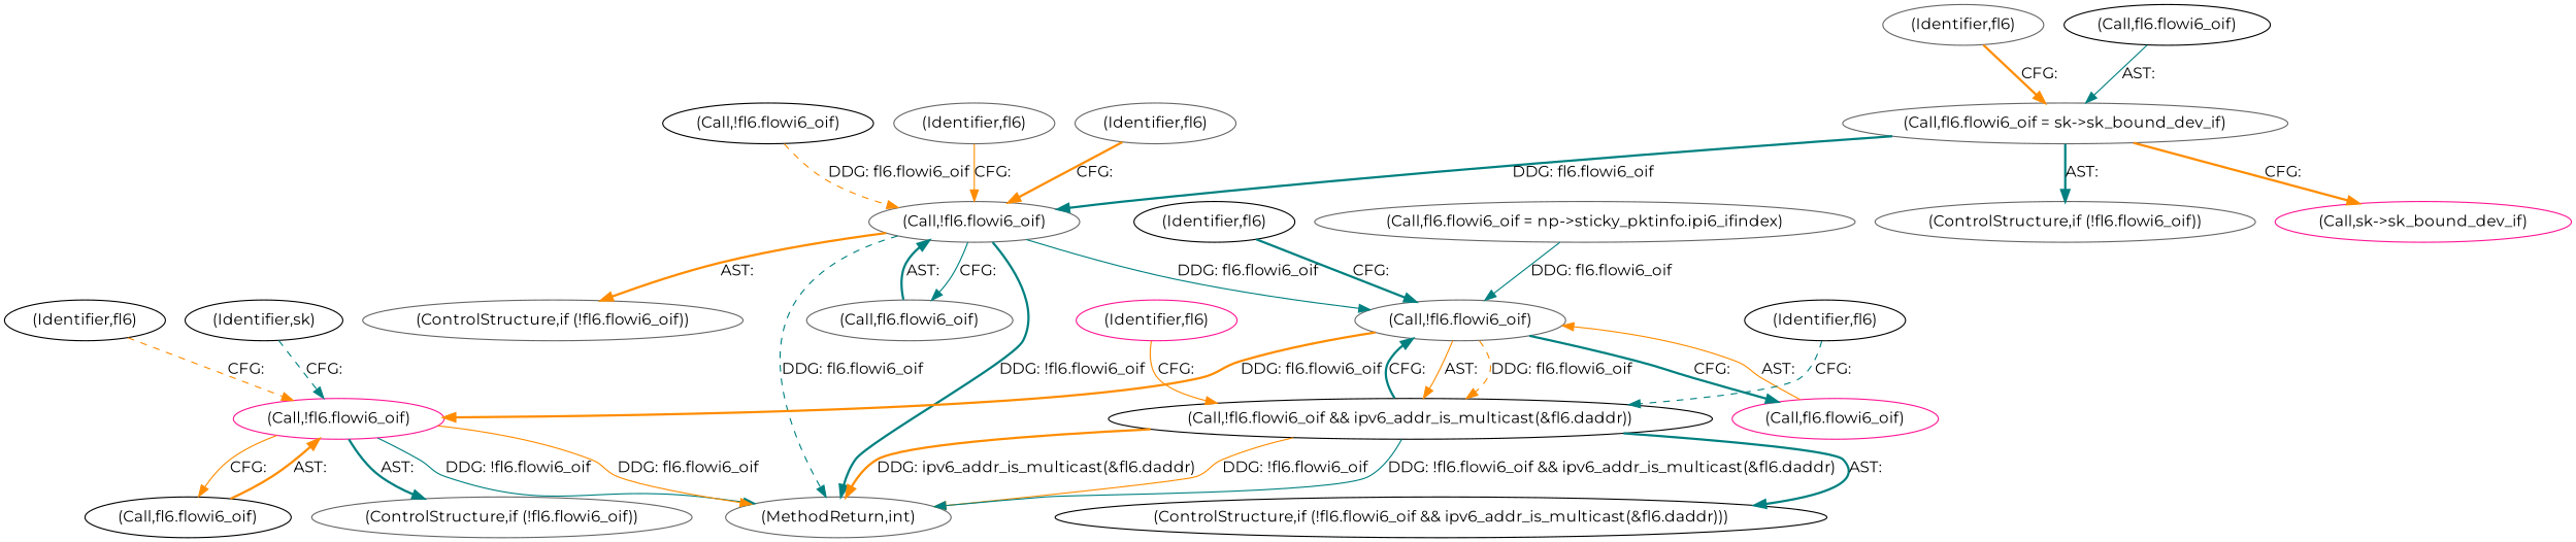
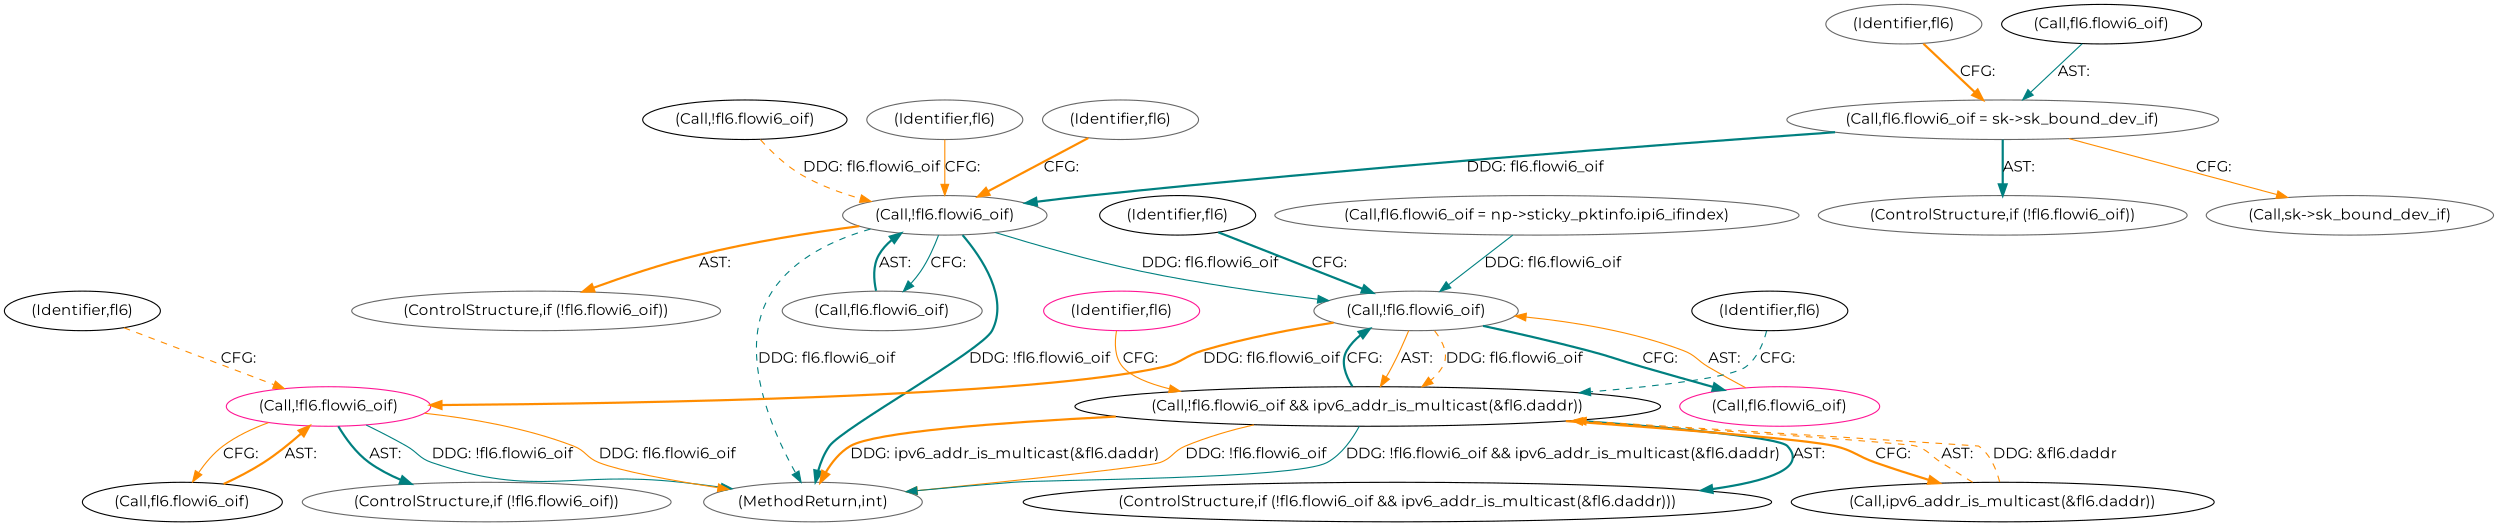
  digraph {
    fontname=Montserrat
    node [color=gray40 fontname=Montserrat]
    edge [color=darkorange fontname=Montserrat style=bold]
    n1 [label="(Call,fl6.flowi6_oif = sk->sk_bound_dev_if)"]
    n2 [label="(Call,!fl6.flowi6_oif)"]
    n3 [label="(ControlStructure,if (!fl6.flowi6_oif))"]
-   n4 [color=deeppink label="(Call,sk->sk_bound_dev_if)"]
+   n4 [label="(Call,sk->sk_bound_dev_if)"]
    n5 [label="(MethodReturn,int)"]
    n6 [label="(Call,!fl6.flowi6_oif)"]
    n7 [label="(ControlStructure,if (!fl6.flowi6_oif))"]
    n8 [label="(Call,fl6.flowi6_oif)"]
    n9 [color=black label="(Call,!fl6.flowi6_oif && ipv6_addr_is_multicast(&fl6.daddr))"]
    n10 [color=deeppink label="(Call,!fl6.flowi6_oif)"]
    n11 [color=deeppink label="(Call,fl6.flowi6_oif)"]
    n12 [color=black label="(ControlStructure,if (!fl6.flowi6_oif && ipv6_addr_is_multicast(&fl6.daddr)))"]
+   n13 [color=black label="(Call,ipv6_addr_is_multicast(&fl6.daddr))"]
    n14 [color=black label="(Call,fl6.flowi6_oif)"]
    n15 [label="(ControlStructure,if (!fl6.flowi6_oif))"]
    n16 [color=black label="(Identifier,fl6)"]
    n17 [color=black label="(Identifier,fl6)"]
    n18 [color=deeppink label="(Identifier,fl6)"]
    n19 [color=black label="(Call,!fl6.flowi6_oif)"]
    n20 [color=black label="(Identifier,fl6)"]
    n21 [label="(Identifier,fl6)"]
-   n22 [color=black label="(Identifier,sk)"]
    n23 [label="(Identifier,fl6)"]
    n24 [label="(Call,fl6.flowi6_oif = np->sticky_pktinfo.ipi6_ifindex)"]
    n25 [color=black label="(Call,fl6.flowi6_oif)"]
    n26 [label="(Identifier,fl6)"]
    n1 -> n2 [color=teal label="DDG: fl6.flowi6_oif"]
    n1 -> n3 [color=teal label="AST: "]
-   n1 -> n4 [label="CFG: "]
+   n1 -> n4 [label="CFG: " style=solid]
    n2 -> n5 [color=teal label="DDG: fl6.flowi6_oif" style=dashed]
    n2 -> n5 [color=teal label="DDG: !fl6.flowi6_oif"]
    n2 -> n6 [color=teal label="DDG: fl6.flowi6_oif" style=solid]
    n2 -> n7 [label="AST: "]
    n2 -> n8 [color=teal label="CFG: " style=solid]
    n6 -> n9 [label="AST: " style=solid]
    n6 -> n9 [label="DDG: fl6.flowi6_oif" style=dashed]
    n6 -> n10 [label="DDG: fl6.flowi6_oif"]
    n6 -> n11 [color=teal label="CFG: "]
    n8 -> n2 [color=teal label="AST: "]
    n9 -> n5 [label="DDG: ipv6_addr_is_multicast(&fl6.daddr)"]
    n9 -> n5 [label="DDG: !fl6.flowi6_oif" style=solid]
    n9 -> n5 [color=teal label="DDG: !fl6.flowi6_oif && ipv6_addr_is_multicast(&fl6.daddr)" style=solid]
    n9 -> n6 [color=teal label="CFG: "]
    n9 -> n12 [color=teal label="AST: "]
+   n9 -> n13 [label="CFG: "]
    n10 -> n5 [color=teal label="DDG: !fl6.flowi6_oif" style=solid]
    n10 -> n5 [label="DDG: fl6.flowi6_oif" style=solid]
    n10 -> n14 [label="CFG: " style=solid]
    n10 -> n15 [color=teal label="AST: "]
    n11 -> n6 [label="AST: " style=solid]
+   n13 -> n9 [label="AST: " style=dashed]
+   n13 -> n9 [label="DDG: &fl6.daddr" style=dashed]
    n14 -> n10 [label="AST: "]
    n16 -> n6 [color=teal label="CFG: "]
    n17 -> n10 [label="CFG: " style=dashed]
    n18 -> n9 [label="CFG: " style=solid]
    n19 -> n2 [label="DDG: fl6.flowi6_oif" style=dashed]
    n20 -> n9 [color=teal label="CFG: " style=dashed]
    n21 -> n1 [label="CFG: "]
-   n22 -> n10 [color=teal label="CFG: " style=dashed]
    n23 -> n2 [label="CFG: " style=solid]
    n24 -> n6 [color=teal label="DDG: fl6.flowi6_oif" style=solid]
    n25 -> n1 [color=teal label="AST: " style=solid]
    n26 -> n2 [label="CFG: "]
  }
